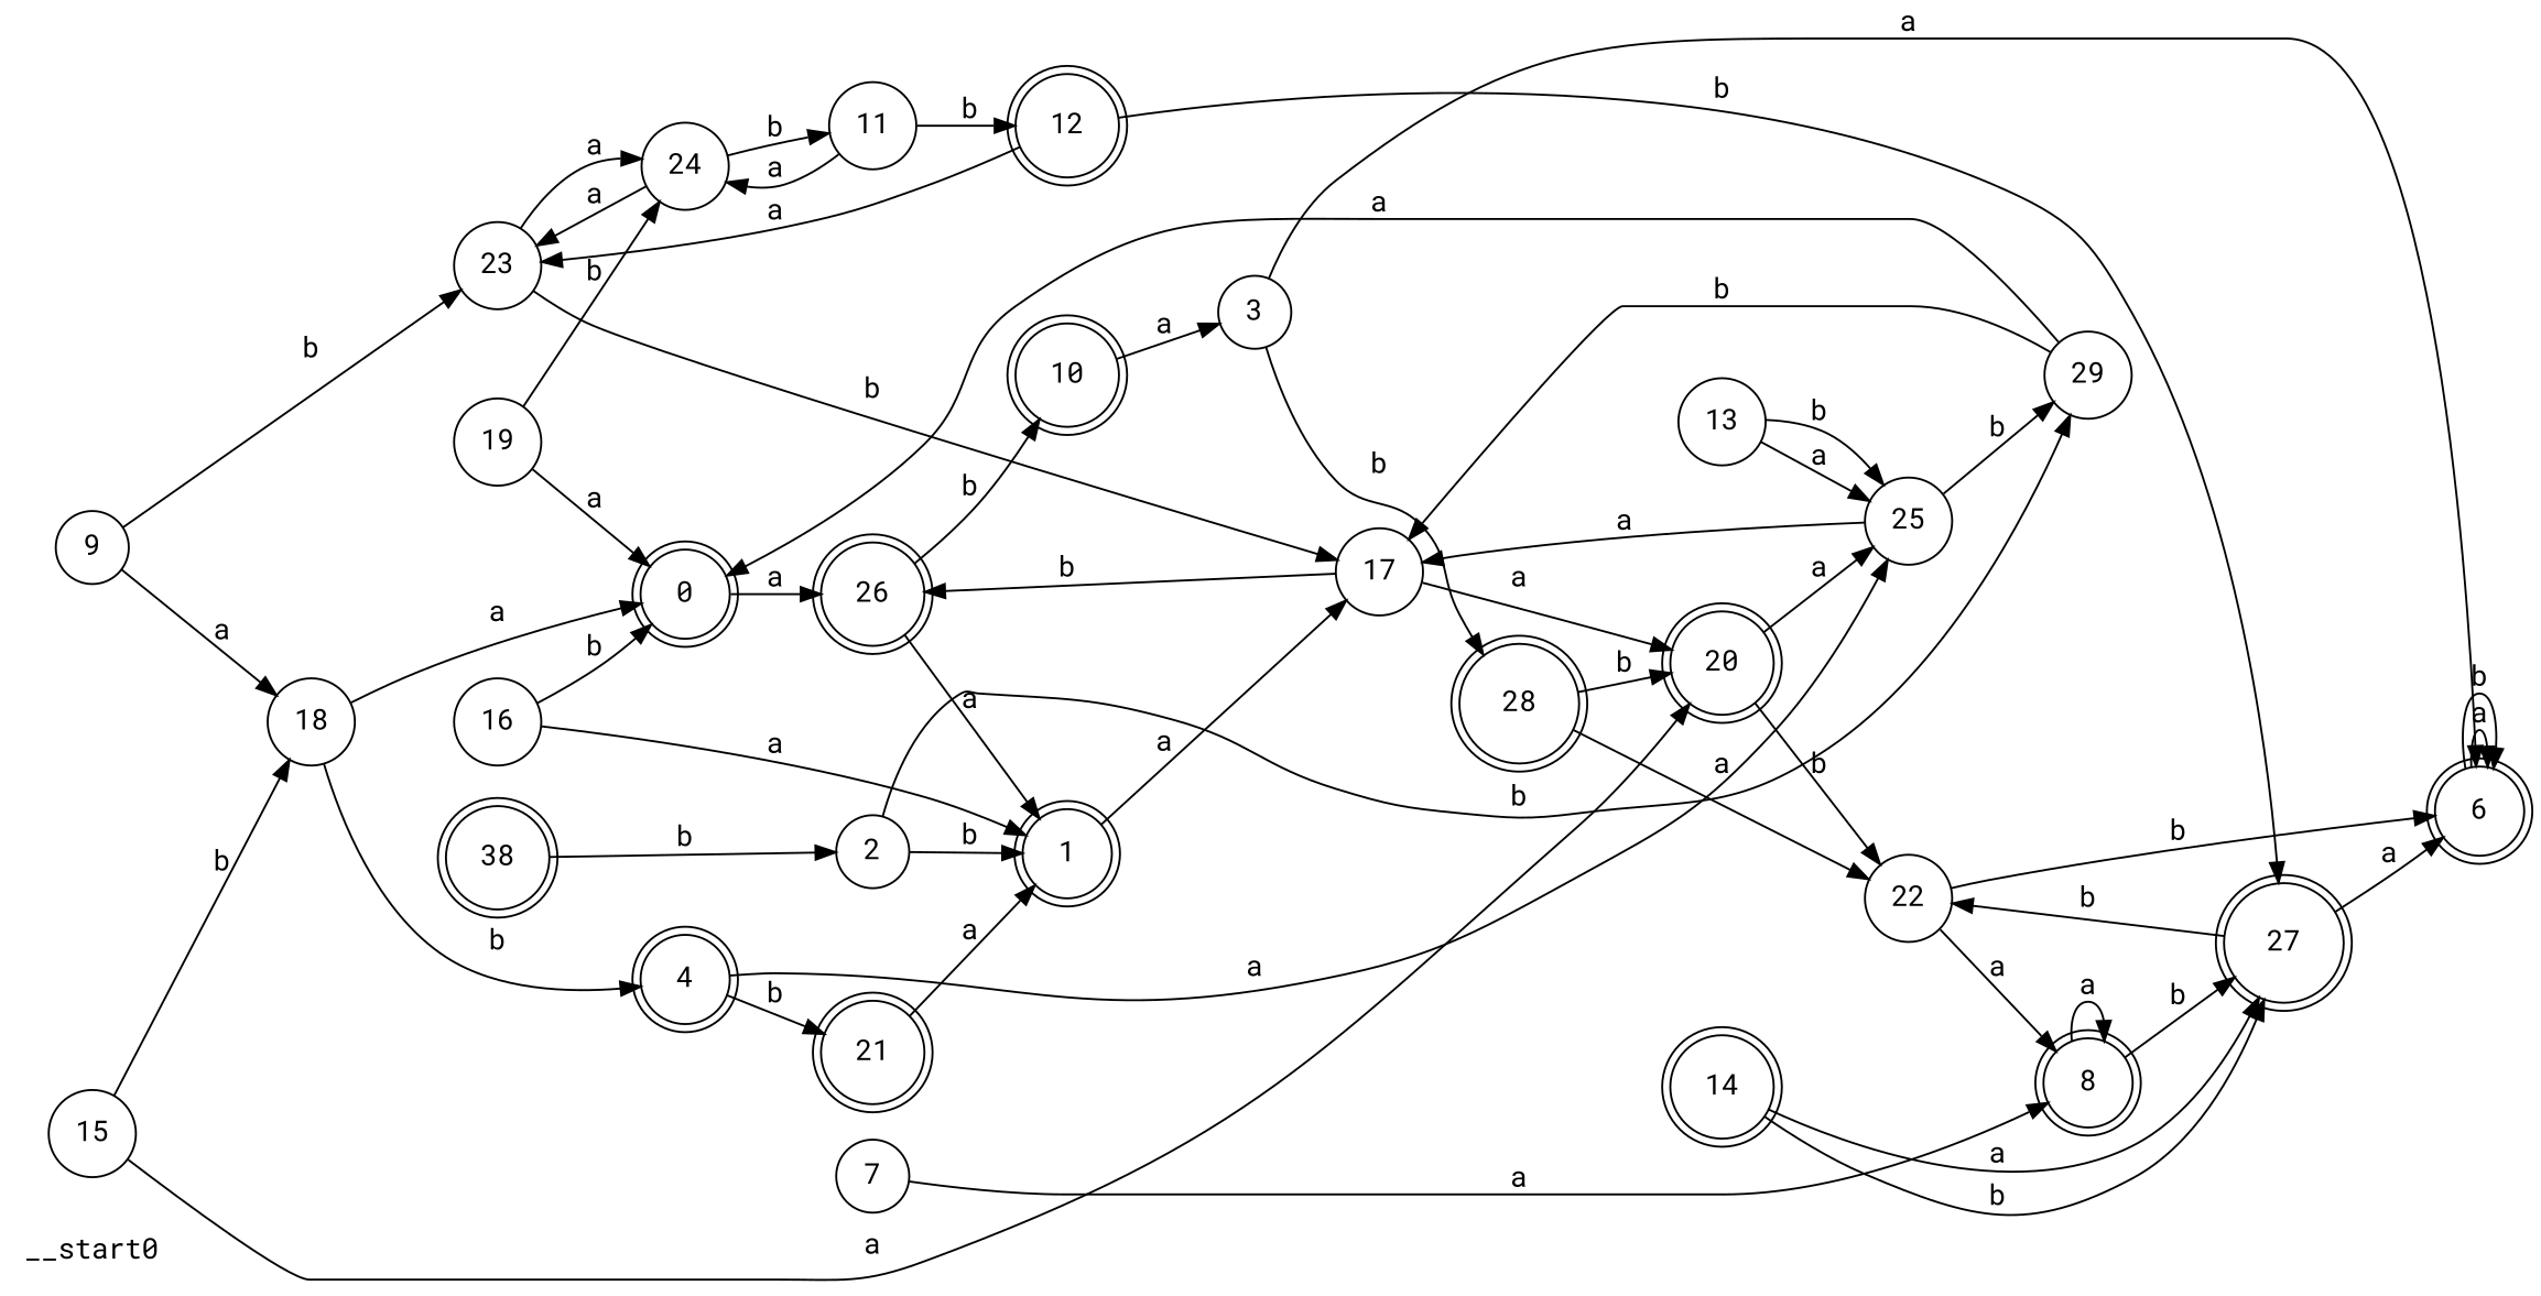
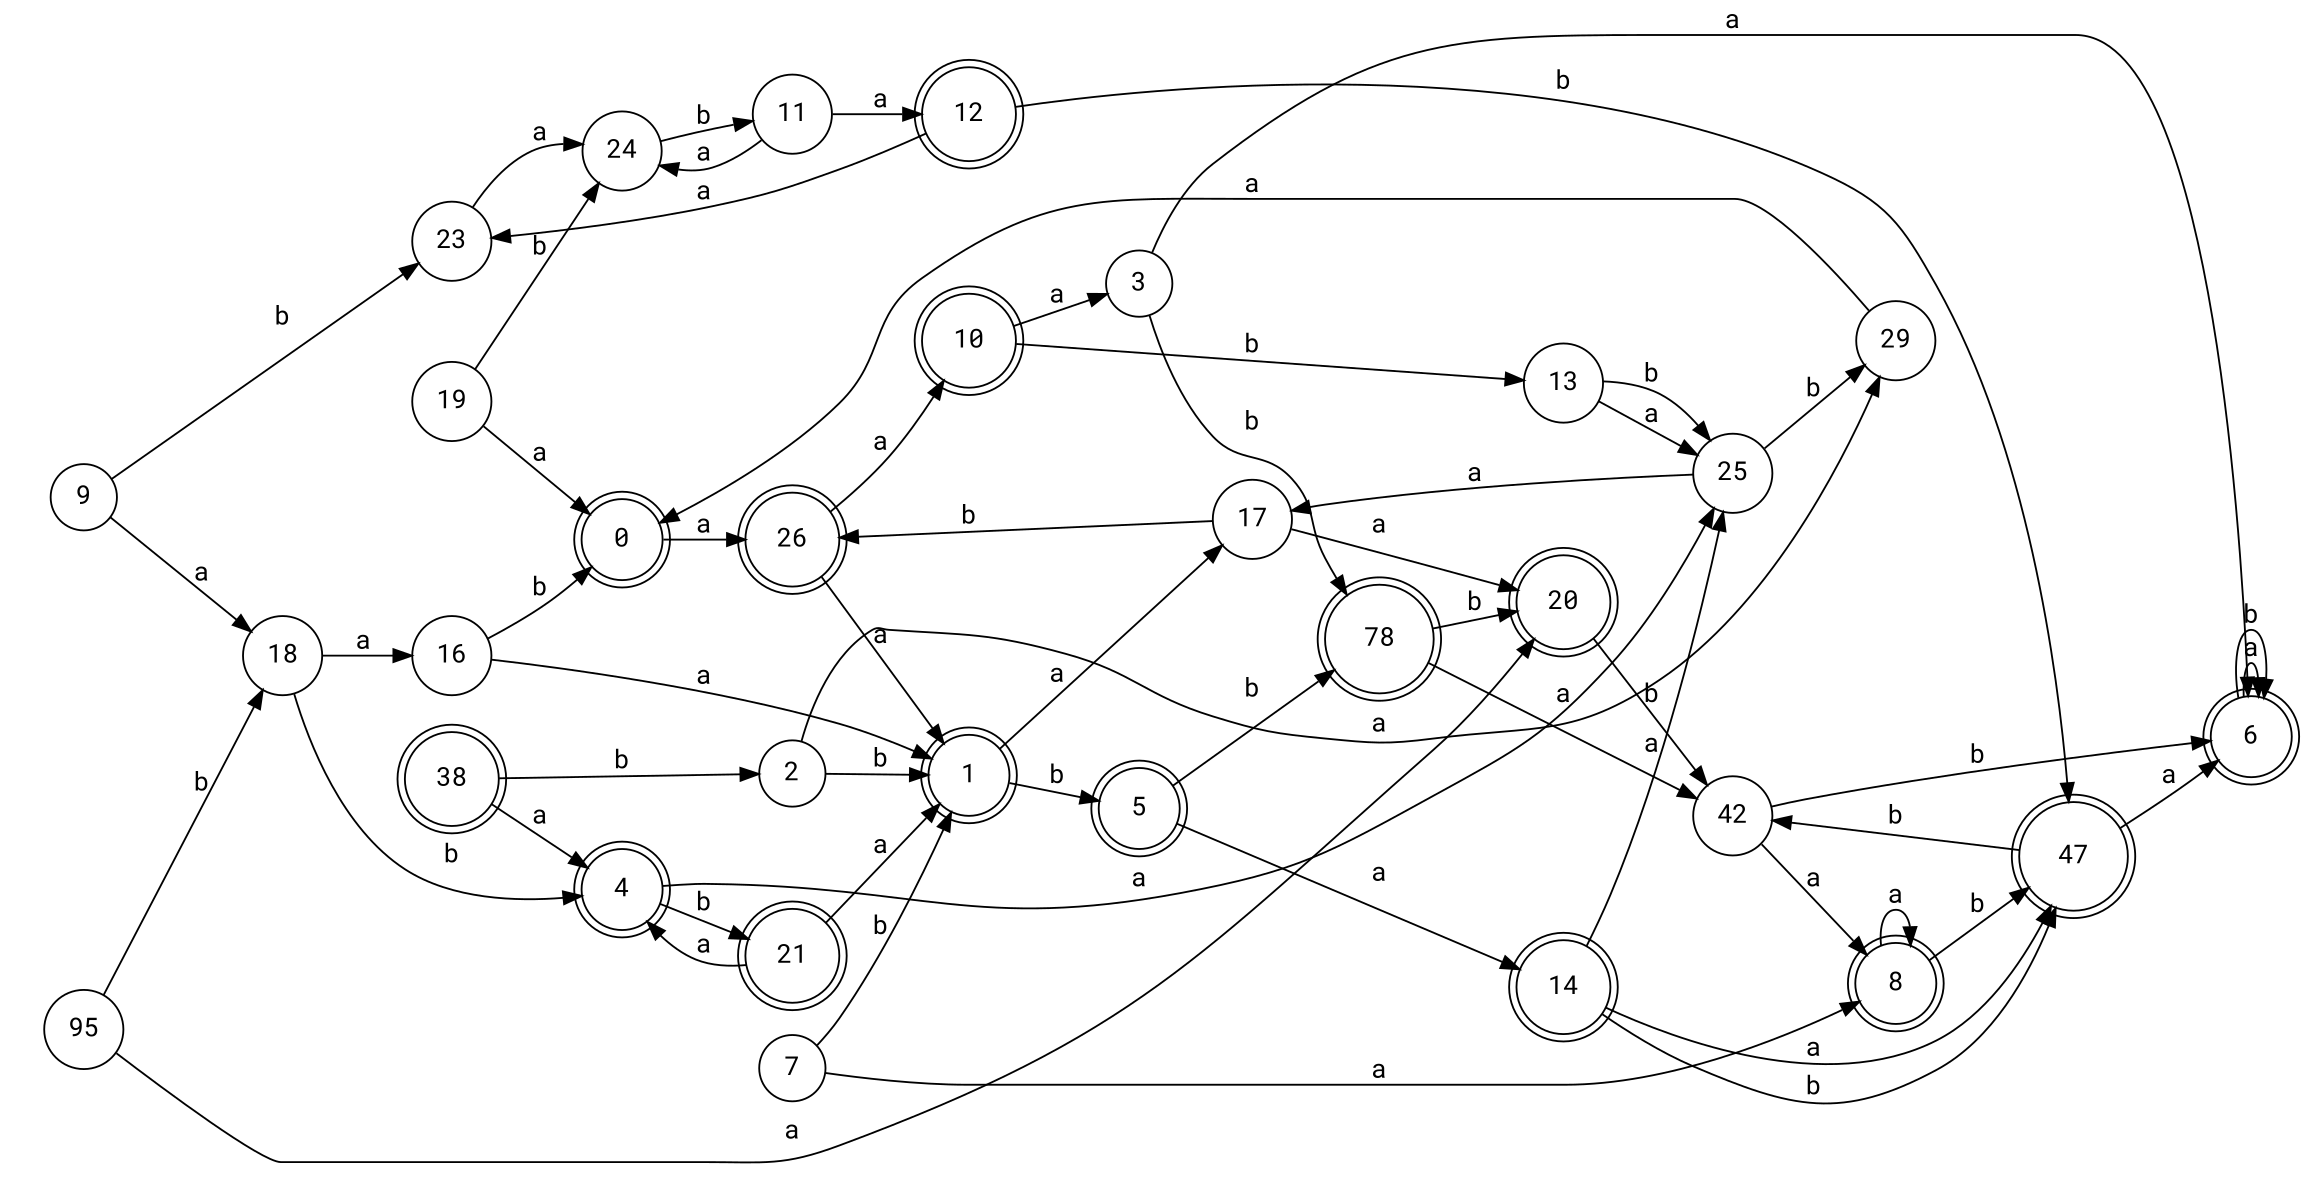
  digraph {
    fontname="Roboto Mono"
    rankdir=LR
    node [fontname="Roboto Mono" shape=circle color=black fillcolor=white style=filled]
    edge [fontname="Roboto Mono"]
-   __start0 [shape=none color="" fillcolor="" style=""]
    n2 [label=0 shape=doublecircle style="rounded,filled"]
    n3 [label=26 shape=doublecircle style="rounded,filled"]
    n4 [label=25]
    n5 [label=17]
    n6 [label=29]
    n7 [label=1 shape=doublecircle style="rounded,filled"]
    n8 [label=10 shape=doublecircle style="rounded,filled"]
-   n10 [label=28 shape=doublecircle style="rounded,filled"]
+   n9 [label=5 shape=doublecircle style="rounded,filled"]
+   n10 [label=78 shape=doublecircle style="rounded,filled"]
    n11 [label=14 shape=doublecircle style="rounded,filled"]
    n12 [label=20 shape=doublecircle style="rounded,filled"]
    n13 [label=2]
    n14 [label=3]
    n15 [label=6 shape=doublecircle style="rounded,filled"]
-   n16 [label=22]
+   n16 [label=42]
    n17 [label=4 shape=doublecircle style="rounded,filled"]
    n18 [label=21 shape=doublecircle style="rounded,filled"]
-   n19 [label=27 shape=doublecircle style="rounded,filled"]
+   n19 [label=47 shape=doublecircle style="rounded,filled"]
    n20 [label=7]
    n21 [label=8 shape=doublecircle style="rounded,filled"]
    n22 [label=9]
    n23 [label=18]
    n24 [label=23]
    n25 [label=16]
    n26 [label=24]
    n27 [label=13]
    n28 [label=11]
    n29 [label=12 shape=doublecircle style="rounded,filled"]
-   n30 [label=15]
+   n30 [label=95]
    n31 [label=19]
    n32 [label=38 shape=doublecircle style="rounded,filled"]
    n2 -> n3 [label=a]
    n3 -> n7 [label=a]
-   n3 -> n8 [label=b]
+   n3 -> n8 [label=a]
    n4 -> n5 [label=a]
    n4 -> n6 [label=b]
    n5 -> n3 [label=b]
    n5 -> n12 [label=a]
    n6 -> n2 [label=a]
-   n6 -> n5 [label=b]
    n7 -> n5 [label=a]
+   n7 -> n9 [label=b]
    n8 -> n14 [label=a]
+   n8 -> n27 [label=b]
+   n9 -> n10 [label=b]
+   n9 -> n11 [label=a]
    n10 -> n12 [label=b]
    n10 -> n16 [label=a]
    n11 -> n19 [label=a]
    n11 -> n19 [label=b]
-   n12 -> n4 [label=a]
+   n11 -> n4 [label=a]
    n12 -> n16 [label=b]
-   n13 -> n6 [label=b]
+   n13 -> n6 [label=a]
    n13 -> n7 [label=b]
    n14 -> n10 [label=b]
    n14 -> n15 [label=a]
    n15 -> n15 [label=a]
    n15 -> n15 [label=b]
    n16 -> n15 [label=b]
    n16 -> n21 [label=a]
    n17 -> n4 [label=a]
    n17 -> n18 [label=b]
    n18 -> n7 [label=a]
+   n18 -> n17 [label=a]
    n19 -> n15 [label=a]
    n19 -> n16 [label=b]
+   n20 -> n7 [label=b]
    n20 -> n21 [label=a]
    n21 -> n19 [label=b]
    n21 -> n21 [label=a]
    n22 -> n23 [label=a]
    n22 -> n24 [label=b]
    n23 -> n17 [label=b]
-   n23 -> n2 [label=a]
-   n24 -> n5 [label=b]
+   n23 -> n25 [label=a]
    n24 -> n26 [label=a]
    n25 -> n2 [label=b]
    n25 -> n7 [label=a]
-   n26 -> n24 [label=a]
    n26 -> n28 [label=b]
    n27 -> n4 [label=a]
    n27 -> n4 [label=b]
    n28 -> n26 [label=a]
-   n28 -> n29 [label=b]
+   n28 -> n29 [label=a]
    n29 -> n19 [label=b]
    n29 -> n24 [label=a]
    n30 -> n12 [label=a]
    n30 -> n23 [label=b]
    n31 -> n2 [label=a]
    n31 -> n26 [label=b]
    n32 -> n13 [label=b]
+   n32 -> n17 [label=a]
  }
